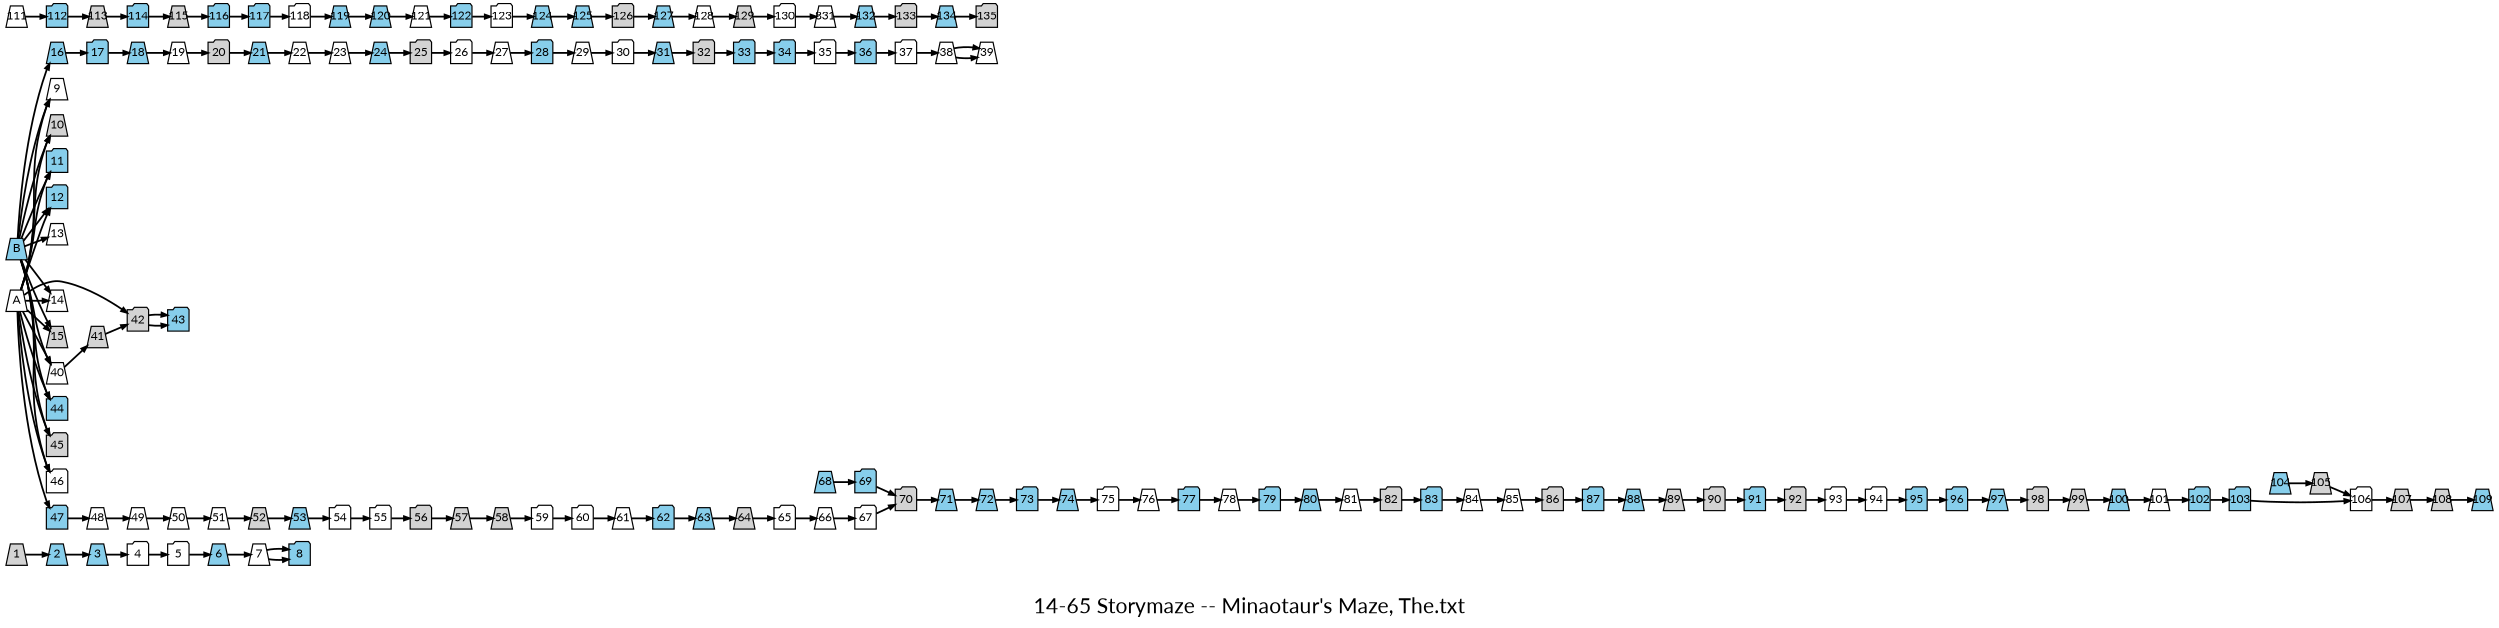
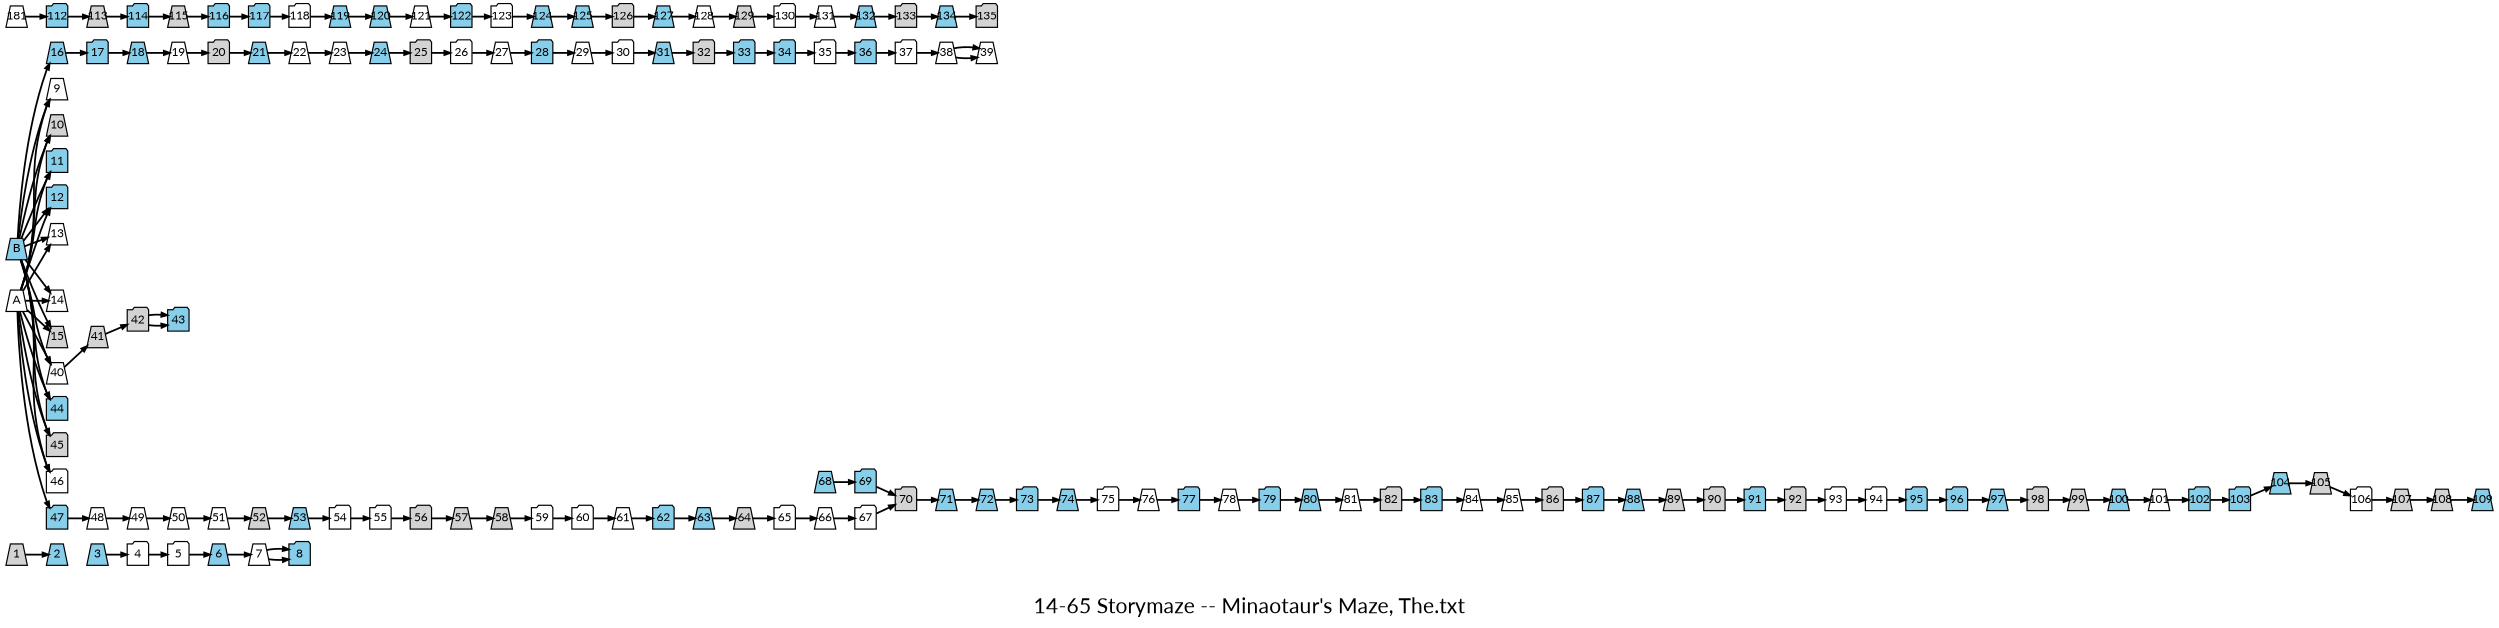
  digraph {
    fontname=Lato
    fontsize=36
    label="14-65 Storymaze -- Minaotaur's Maze, The.txt"
    nodesep=0.35
    ordering=out
    rankdir=LR
    ranksep=0.45
    node [fillcolor=skyblue fixedsize=true fontname=Lato fontsize=20 labelfloat=true margin="0,0" penwidth=2 regular=true shape=trapezium style=filled]
    edge [fontname=Lato fontsize=12 labelfloat=true penwidth=3]
    1 [fillcolor=lightgrey]
    2
    3
    4 [fillcolor=white shape=folder]
    5 [fillcolor=white shape=folder]
    6
    7 [fillcolor=white]
    8 [shape=folder]
    A [fillcolor=white]
    9 [fillcolor=white]
    10 [fillcolor=lightgrey]
    11 [shape=folder]
    12 [shape=folder]
    13 [fillcolor=white]
    14 [fillcolor=white]
    15 [fillcolor=lightgrey]
    40 [fillcolor=white]
    44 [shape=folder]
    45 [fillcolor=lightgrey shape=folder]
    46 [fillcolor=white shape=folder]
    47 [shape=folder]
    41 [fillcolor=lightgrey]
    48 [fillcolor=white]
    B
    16
    17 [shape=folder]
    18
    19 [fillcolor=white]
    20 [fillcolor=lightgrey shape=folder]
    21
    22 [fillcolor=white]
    23 [fillcolor=white]
    24
    25 [fillcolor=lightgrey shape=folder]
    26 [fillcolor=white shape=folder]
    27 [fillcolor=white]
    28 [shape=folder]
    29 [fillcolor=white]
    30 [fillcolor=white shape=folder]
    31
    32 [fillcolor=lightgrey shape=folder]
    33 [shape=folder]
    34 [shape=folder]
    35 [fillcolor=white shape=folder]
    36 [shape=folder]
    37 [fillcolor=white shape=folder]
    38 [fillcolor=white]
    39 [fillcolor=white]
    42 [fillcolor=lightgrey shape=folder]
    43 [shape=folder]
    49 [fillcolor=white]
    50 [fillcolor=white]
    51 [fillcolor=white]
    52 [fillcolor=lightgrey]
    53
    54 [fillcolor=white shape=folder]
    55 [fillcolor=white shape=folder]
    56 [fillcolor=lightgrey shape=folder]
    57 [fillcolor=lightgrey]
    58 [fillcolor=lightgrey]
    59 [fillcolor=white shape=folder]
    60 [fillcolor=white shape=folder]
    61 [fillcolor=white]
    62 [shape=folder]
    63
    64 [fillcolor=lightgrey]
    65 [fillcolor=white shape=folder]
    66 [fillcolor=white]
    67 [fillcolor=white shape=folder]
    70 [fillcolor=lightgrey shape=folder]
    69 [shape=folder]
    68
    71
    72
    73 [shape=folder]
    74
    75 [fillcolor=white shape=folder]
    76 [fillcolor=white]
    77 [shape=folder]
    78 [fillcolor=white]
    79 [shape=folder]
    80
    81 [fillcolor=white]
    82 [fillcolor=lightgrey shape=folder]
    83 [shape=folder]
    84 [fillcolor=white]
    85 [fillcolor=white]
    86 [fillcolor=lightgrey shape=folder]
    87 [shape=folder]
    88
    89 [fillcolor=lightgrey]
    90 [fillcolor=lightgrey shape=folder]
    91 [shape=folder]
    92 [fillcolor=lightgrey shape=folder]
    93 [fillcolor=white shape=folder]
    94 [fillcolor=white shape=folder]
    95 [shape=folder]
    96 [shape=folder]
    97
    98 [fillcolor=lightgrey shape=folder]
    99 [fillcolor=lightgrey]
    100
    101 [fillcolor=white]
    102 [shape=folder]
    103 [shape=folder]
    104
    105 [fillcolor=lightgrey]
    106 [fillcolor=white shape=folder]
    107 [fillcolor=lightgrey]
    108 [fillcolor=lightgrey]
    109
-   111 [fillcolor=white]
+   111 [fillcolor=white label=181]
    112 [shape=folder]
    113 [fillcolor=lightgrey]
    114 [shape=folder]
    115 [fillcolor=lightgrey]
    116 [shape=folder]
    117 [shape=folder]
    118 [fillcolor=white shape=folder]
    119
    120
    121 [fillcolor=white]
    122 [shape=folder]
    123 [fillcolor=white shape=folder]
    124
    125
    126 [fillcolor=lightgrey shape=folder]
    127
    128 [fillcolor=white]
    129 [fillcolor=lightgrey]
    130 [fillcolor=white shape=folder]
-   131 [fillcolor=white label=831]
+   131 [fillcolor=white]
    132
    133 [fillcolor=lightgrey shape=folder]
    134
    135 [fillcolor=lightgrey shape=folder]
    1 -> 2
-   2 -> 3
    3 -> 4
    4 -> 5
    5 -> 6
    6 -> 7
    7 -> 8
    7 -> 8
    A -> 9
    A -> 10
    A -> 11
    A -> 12
-   A -> 42
+   A -> 13
    A -> 14
    A -> 15
    A -> 40
    A -> 44
    A -> 45
    A -> 46
    A -> 47
    40 -> 41
    47 -> 48
    41 -> 42
    48 -> 49
    B -> 9
    B -> 10
    B -> 11
    B -> 12
    B -> 13
    B -> 14
    B -> 15
    B -> 40
    B -> 44
    B -> 45
    B -> 46
    B -> 16
    16 -> 17
    17 -> 18
    18 -> 19
    19 -> 20
    20 -> 21
    21 -> 22
    22 -> 23
    23 -> 24
    24 -> 25
    25 -> 26
    26 -> 27
    27 -> 28
    28 -> 29
    29 -> 30
    30 -> 31
    31 -> 32
    32 -> 33
    33 -> 34
    34 -> 35
    35 -> 36
    36 -> 37
    37 -> 38
    38 -> 39
    38 -> 39
    42 -> 43
    42 -> 43
    49 -> 50
    50 -> 51
    51 -> 52
    52 -> 53
    53 -> 54
    54 -> 55
    55 -> 56
    56 -> 57
    57 -> 58
    58 -> 59
    59 -> 60
    60 -> 61
    61 -> 62
    62 -> 63
    63 -> 64
    64 -> 65
    65 -> 66
    66 -> 67
    67 -> 70
    70 -> 71
    69 -> 70
    68 -> 69
    71 -> 72
    72 -> 73
    73 -> 74
    74 -> 75
    75 -> 76
    76 -> 77
    77 -> 78
    78 -> 79
    79 -> 80
    80 -> 81
    81 -> 82
    82 -> 83
    83 -> 84
    84 -> 85
    85 -> 86
    86 -> 87
    87 -> 88
    88 -> 89
    89 -> 90
    90 -> 91
    91 -> 92
    92 -> 93
    93 -> 94
    94 -> 95
    95 -> 96
    96 -> 97
    97 -> 98
    98 -> 99
    99 -> 100
    100 -> 101
    101 -> 102
    102 -> 103
-   103 -> 106
+   103 -> 104
    104 -> 105
    105 -> 106
    106 -> 107
    107 -> 108
    108 -> 109
    111 -> 112
    112 -> 113
    113 -> 114
    114 -> 115
    115 -> 116
    116 -> 117
    117 -> 118
    118 -> 119
    119 -> 120
    120 -> 121
    121 -> 122
    122 -> 123
    123 -> 124
    124 -> 125
    125 -> 126
    126 -> 127
    127 -> 128
    128 -> 129
    129 -> 130
    130 -> 131
    131 -> 132
    132 -> 133
    133 -> 134
    134 -> 135
  }
